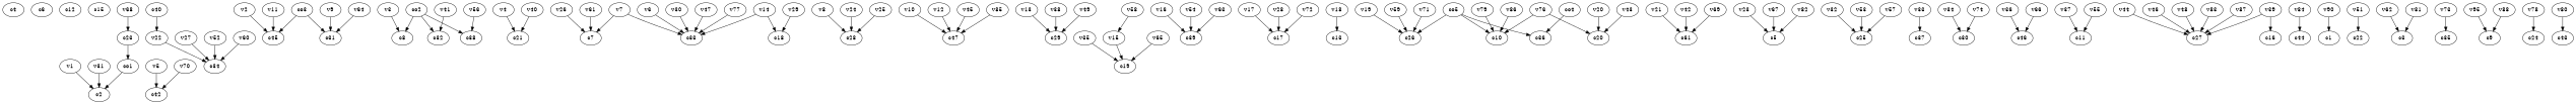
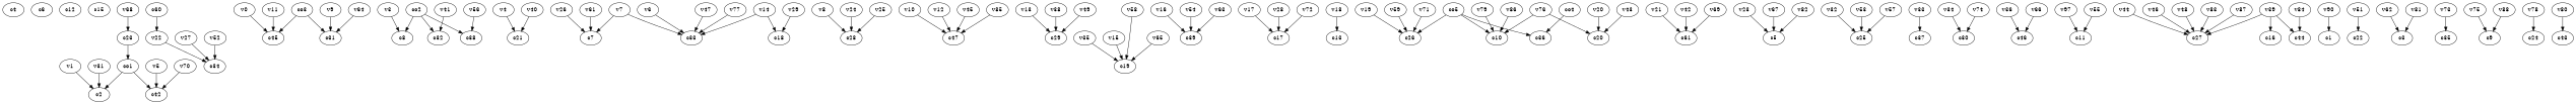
  strict digraph {
    edge [weight=1]
    c4
    c6
    c12
    c15
    c23
    co1
    c2
    c42
-   c40
+   c40 [label=c60]
    v22
    c34
    v1
-   v2
+   v2 [label=v0]
    c45
    v3
    c8
    v4
    c21
    v5
    v6
    c33
    v7
    c7
    v8
    c28
    v9
    c31
    v10
    c47
    v11
    v12
    v13
    c29
    v14
    c18
    v15
    c19
    v16
    c39
    v17
    c17
    v18
    c13
    v19
    c26
    v20
    c20
    n48 [label=c61]
    v21
    v23
    c5
    v24
    v25
    v26
    v27
    v28
    v29
-   v30
    v31
    v32
    c25
    v33
    c37
    v34
    c30
    v35
    v36
    c46
-   v37
+   v37 [label=v97]
    c11
    v38
    v39
    c16
    c27
    c44
    v40
    v41
    c32
    v42
    v43
    v44
    v45
    v46
    v47
    v48
    v49
    n87 [label=v90]
    c1
    v51
    c22
    v52
    v53
    v54
    v55
    v56
    c38
    v57
    v58
    v59
-   v60
    v61
    v62
    c3
    v63
    v64
    v65
    v66
    v67
    v68
    v69
    v70
    v71
    v72
    v73
    c35
    v74
-   v75 [label=v95]
+   v75
    c9
    v76
    c10
    v77
    v78
    c24
    v79
    v80
    c43
    v81
    v82
    v83
    v84
    v85
    v86
    v87
    v88
    co2
    co3
    co4
    c36
    co5
    c23 -> co1
    co1 -> c2
+   co1 -> c42
    c40 -> v22
    v22 -> c34
    v1 -> c2
    v2 -> c45
    v3 -> c8
    v4 -> c21
    v5 -> c42
    v6 -> c33
    v7 -> c33
    v7 -> c7
    v8 -> c28
    v9 -> c31
    v10 -> c47
    v11 -> c45
    v12 -> c47
    v13 -> c29
    v14 -> c33
    v14 -> c18
    v15 -> c19
    v16 -> c39
    v17 -> c17
    v18 -> c13
    v19 -> c26
    v20 -> c20
    v21 -> n48
    v23 -> c5
    v24 -> c28
    v25 -> c28
    v26 -> c7
    v27 -> c34
    v28 -> c17
    v29 -> c18
-   v30 -> c33
    v31 -> c2
    v32 -> c25
    v33 -> c37
    v34 -> c30
    v35 -> c19
    v36 -> c46
    v37 -> c11
    v38 -> c29
    v39 -> c16
    v39 -> c27
+   v39 -> c44
    v40 -> c21
    v41 -> c32
    v42 -> n48
    v43 -> c20
    v44 -> c27
    v45 -> c47
    v46 -> c27
    v47 -> c33
    v48 -> c27
    v49 -> c29
    n87 -> c1
    v51 -> c22
    v52 -> c34
    v53 -> c25
    v54 -> c39
    v55 -> c11
    v56 -> c38
    v57 -> c25
-   v58 -> v15
+   v58 -> c19
    v59 -> c26
-   v60 -> c34
    v61 -> c7
    v62 -> c3
    v63 -> c39
    v64 -> c31
    v65 -> c19
    v66 -> c46
    v67 -> c5
    v68 -> c23
    v69 -> n48
    v70 -> c42
    v71 -> c26
    v72 -> c17
    v73 -> c35
    v74 -> c30
    v75 -> c9
    v76 -> c20
    v76 -> c10
    v77 -> c33
    v78 -> c24
    v79 -> c10
    v80 -> c43
    v81 -> c3
    v82 -> c5
    v83 -> c27
    v84 -> c44
    v85 -> c47
    v86 -> c10
    v87 -> c27
    v88 -> c9
    co2 -> c8
    co2 -> c32
    co2 -> c38
    co3 -> c45
    co3 -> c31
    co4 -> c36
    co5 -> c26
    co5 -> c10
    co5 -> c36
  }
